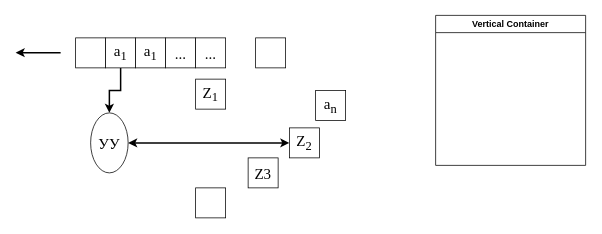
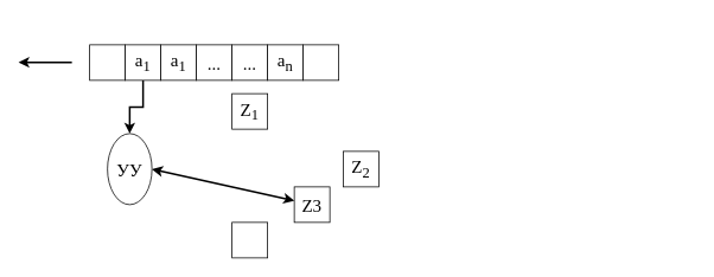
  <mxCell id="0" />
  <mxCell id="1" parent="0" />
  <mxCell id="2" value="" style="rounded=0;whiteSpace=wrap;html=1;fontSize=20;fontFamily=Times New Roman;" vertex="1" parent="1"><mxGeometry x="100" y="50" width="40" height="40" as="geometry" /></mxCell>
  <mxCell id="3" value="" style="edgeStyle=orthogonalEdgeStyle;rounded=0;orthogonalLoop=1;jettySize=auto;html=1;strokeWidth=2;fontSize=20;fontFamily=Times New Roman;" edge="1" parent="1" source="4" target="10"><mxGeometry relative="1" as="geometry" /></mxCell>
  <mxCell id="4" value="a&lt;sub&gt;1&lt;/sub&gt;" style="rounded=0;whiteSpace=wrap;html=1;fontSize=20;fontFamily=Times New Roman;" vertex="1" parent="1"><mxGeometry x="140" y="50" width="40" height="40" as="geometry" /></mxCell>
  <mxCell id="5" value="a&lt;sub&gt;1&lt;/sub&gt;" style="rounded=0;whiteSpace=wrap;html=1;fontSize=20;fontFamily=Times New Roman;" vertex="1" parent="1"><mxGeometry x="180" y="50" width="40" height="40" as="geometry" /></mxCell>
  <mxCell id="6" value="..." style="rounded=0;whiteSpace=wrap;html=1;fontSize=20;fontFamily=Times New Roman;" vertex="1" parent="1"><mxGeometry x="220" y="50" width="40" height="40" as="geometry" /></mxCell>
  <mxCell id="7" value="..." style="rounded=0;whiteSpace=wrap;html=1;fontSize=20;fontFamily=Times New Roman;" vertex="1" parent="1"><mxGeometry x="260" y="50" width="40" height="40" as="geometry" /></mxCell>
- <mxCell id="8" value="a&lt;sub&gt;n&lt;/sub&gt;" style="rounded=0;whiteSpace=wrap;html=1;fontSize=20;fontFamily=Times New Roman;" vertex="1" parent="1"><mxGeometry x="420" y="120" width="40" height="40" as="geometry" /></mxCell>
+ <mxCell id="8" value="a&lt;sub&gt;n&lt;/sub&gt;" style="rounded=0;whiteSpace=wrap;html=1;fontSize=20;fontFamily=Times New Roman;" vertex="1" parent="1"><mxGeometry x="300" y="50" width="40" height="40" as="geometry" /></mxCell>
  <mxCell id="9" value="" style="rounded=0;whiteSpace=wrap;html=1;fontSize=20;fontFamily=Times New Roman;" vertex="1" parent="1"><mxGeometry x="340" y="50" width="40" height="40" as="geometry" /></mxCell>
  <mxCell id="10" value="УУ" style="ellipse;whiteSpace=wrap;html=1;aspect=fixed;fontSize=20;fontFamily=Times New Roman;" vertex="1" parent="1"><mxGeometry x="120" y="150" width="50" height="80" as="geometry" /></mxCell>
  <mxCell id="11" value="Z&lt;sub&gt;1&lt;/sub&gt;" style="rounded=0;whiteSpace=wrap;html=1;fontSize=20;fontFamily=Times New Roman;" vertex="1" parent="1"><mxGeometry x="260" y="105" width="40" height="40" as="geometry" /></mxCell>
  <mxCell id="12" value="Z&lt;sub&gt;2&lt;/sub&gt;" style="rounded=0;whiteSpace=wrap;html=1;fontSize=20;fontFamily=Times New Roman;" vertex="1" parent="1"><mxGeometry x="385" y="170" width="40" height="40" as="geometry" /></mxCell>
  <mxCell id="13" value="Z&lt;span&gt;3&lt;/span&gt;" style="rounded=0;whiteSpace=wrap;html=1;fontSize=20;fontFamily=Times New Roman;" vertex="1" parent="1"><mxGeometry x="330" y="210" width="40" height="40" as="geometry" /></mxCell>
  <mxCell id="14" value="" style="rounded=0;whiteSpace=wrap;html=1;fontSize=20;fontFamily=Times New Roman;" vertex="1" parent="1"><mxGeometry x="260" y="250" width="40" height="40" as="geometry" /></mxCell>
- <mxCell id="15" value="" style="endArrow=classic;startArrow=classic;html=1;rounded=0;exitX=1;exitY=0.5;exitDx=0;exitDy=0;entryX=0;entryY=0.5;entryDx=0;entryDy=0;strokeWidth=2;fontSize=20;fontFamily=Times New Roman;" edge="1" parent="1" source="10" target="12"><mxGeometry width="50" height="50" relative="1" as="geometry"><mxPoint x="210" y="280" as="sourcePoint" /><mxPoint x="260" y="230" as="targetPoint" /></mxGeometry></mxCell>
+ <mxCell id="15" value="" style="endArrow=classic;startArrow=classic;html=1;rounded=0;exitX=1;exitY=0.5;exitDx=0;exitDy=0;strokeWidth=2;fontSize=20;fontFamily=Times New Roman;" edge="1" parent="1" source="10" target="13"><mxGeometry width="50" height="50" relative="1" as="geometry"><mxPoint x="210" y="280" as="sourcePoint" /><mxPoint x="260" y="230" as="targetPoint" /></mxGeometry></mxCell>
  <mxCell id="16" value="" style="endArrow=classic;html=1;rounded=0;strokeWidth=2;fontSize=20;fontFamily=Times New Roman;" edge="1" parent="1"><mxGeometry width="50" height="50" relative="1" as="geometry"><mxPoint x="80" y="69.71" as="sourcePoint" /><mxPoint x="20" y="69.71" as="targetPoint" /></mxGeometry></mxCell>
- <mxCell id="17" value="Vertical Container" style="swimlane;whiteSpace=wrap;html=1;" vertex="1" parent="1"><mxGeometry x="580" y="20" width="200" height="200" as="geometry" /></mxCell>
